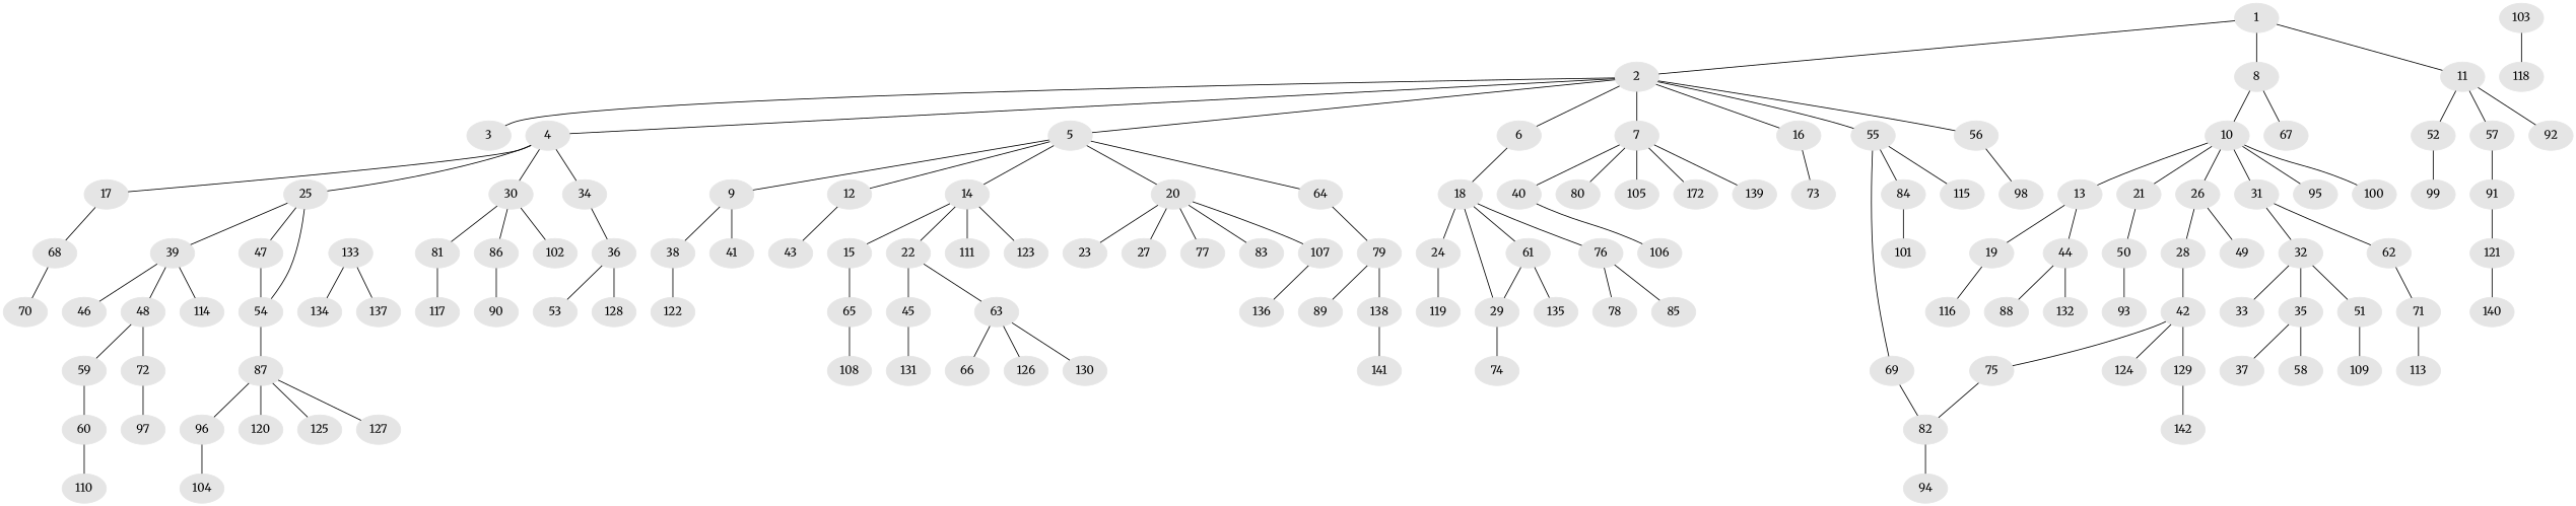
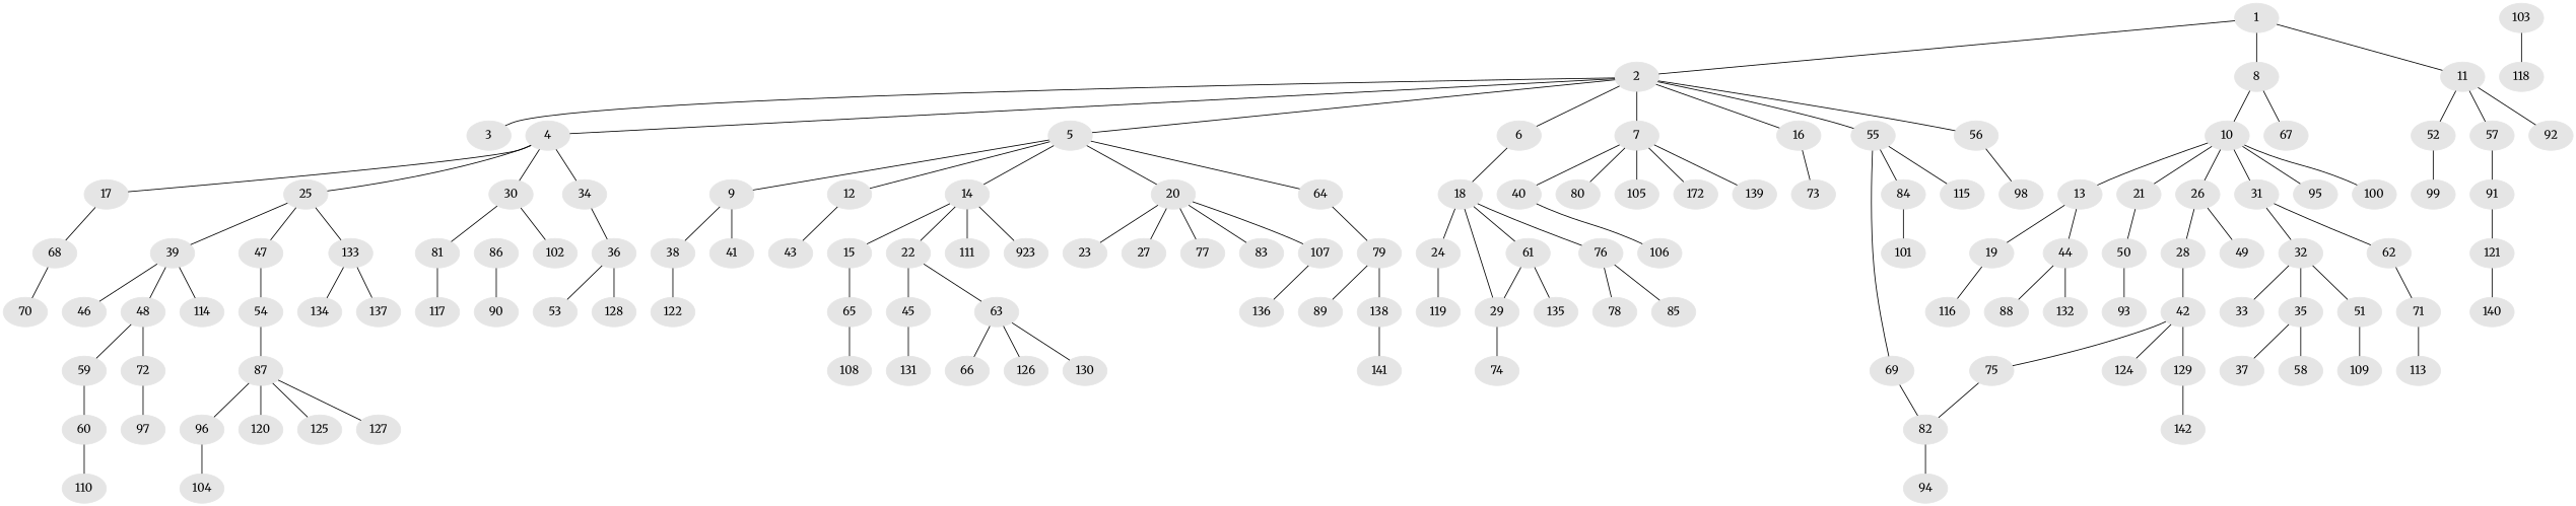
  graph {
    fontname=Merriweather
    node [color=gray90 fontname=Merriweather style=filled]
    edge [fontname=Merriweather]
    1
    2
    8
    11
    3
    4
    5
    6
    7
    16
    55
    56
    10
    67
    52
    57
    92
    17
    25
    30
    34
    9
    12
    14
    20
    64
    18
    40
    80
    105
    n31 [label=172]
    139
    73
    69
    84
    115
    98
    68
    39
    47
    133
    81
    86
    102
    36
    38
    41
    43
    15
    22
    111
-   123
+   123 [label=923]
    23
    27
    77
    83
    107
    79
    24
    29
    61
    76
    106
    13
    21
    26
    31
    95
    100
    122
    19
    44
    50
    28
    49
    32
    62
    99
    91
    116
    88
    132
    65
    45
    63
    108
    70
    119
    74
    135
    78
    85
    136
    93
    131
    66
    126
    130
    46
    48
    114
    54
    134
    137
    42
    75
    124
    129
    117
    90
    33
    35
    51
    71
    37
    58
    109
    53
    128
    59
    72
    82
    142
    87
    60
    97
    96
    120
    125
    127
    101
    121
    110
    103
    118
    113
    89
    138
    94
    141
    104
    140
    1 -- 2
    1 -- 8
    1 -- 11
    2 -- 3
    2 -- 4
    2 -- 5
    2 -- 6
    2 -- 7
    2 -- 16
    2 -- 55
    2 -- 56
    8 -- 10
    8 -- 67
    11 -- 52
    11 -- 57
    11 -- 92
    4 -- 17
    4 -- 25
    4 -- 30
    4 -- 34
    5 -- 9
    5 -- 12
    5 -- 14
    5 -- 20
    5 -- 64
    6 -- 18
    7 -- 40
    7 -- 80
    7 -- 105
    7 -- n31
    7 -- 139
    16 -- 73
    55 -- 69
    55 -- 84
    55 -- 115
    56 -- 98
    10 -- 13
    10 -- 21
    10 -- 26
    10 -- 31
    10 -- 95
    10 -- 100
    52 -- 99
    57 -- 91
    17 -- 68
    25 -- 39
    25 -- 47
-   25 -- 54
+   25 -- 133
    30 -- 81
-   30 -- 86
    30 -- 102
    34 -- 36
    9 -- 38
    9 -- 41
    12 -- 43
    14 -- 15
    14 -- 22
    14 -- 111
    14 -- 123
    20 -- 23
    20 -- 27
    20 -- 77
    20 -- 83
    20 -- 107
    64 -- 79
    18 -- 24
    18 -- 29
    18 -- 61
    18 -- 76
    40 -- 106
    69 -- 82
    84 -- 101
    68 -- 70
    39 -- 46
    39 -- 48
    39 -- 114
    47 -- 54
    133 -- 134
    133 -- 137
    81 -- 117
    86 -- 90
    36 -- 53
    36 -- 128
    38 -- 122
    15 -- 65
    22 -- 45
    22 -- 63
    107 -- 136
    79 -- 89
    79 -- 138
    24 -- 119
    29 -- 74
    61 -- 29
    61 -- 135
    76 -- 78
    76 -- 85
    13 -- 19
    13 -- 44
    21 -- 50
    26 -- 28
    26 -- 49
    31 -- 32
    31 -- 62
    19 -- 116
    44 -- 88
    44 -- 132
    50 -- 93
    28 -- 42
    32 -- 33
    32 -- 35
    32 -- 51
    62 -- 71
    91 -- 121
    65 -- 108
    45 -- 131
    63 -- 66
    63 -- 126
    63 -- 130
    48 -- 59
    48 -- 72
    54 -- 87
    42 -- 75
    42 -- 124
    42 -- 129
    75 -- 82
    129 -- 142
    35 -- 37
    35 -- 58
    51 -- 109
    71 -- 113
    59 -- 60
    72 -- 97
    82 -- 94
    87 -- 96
    87 -- 120
    87 -- 125
    87 -- 127
    60 -- 110
    96 -- 104
    121 -- 140
    103 -- 118
    138 -- 141
  }
